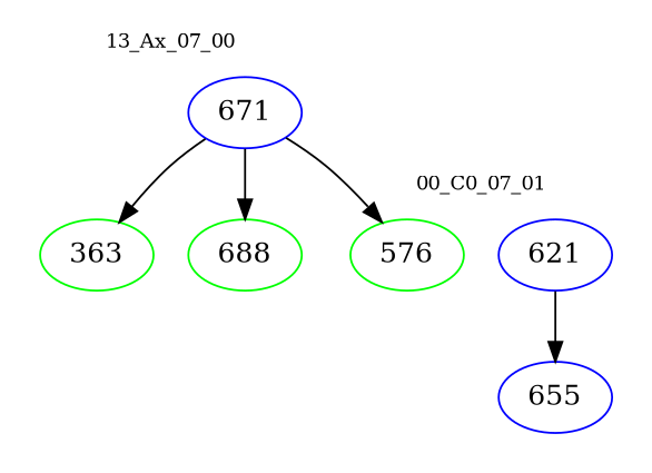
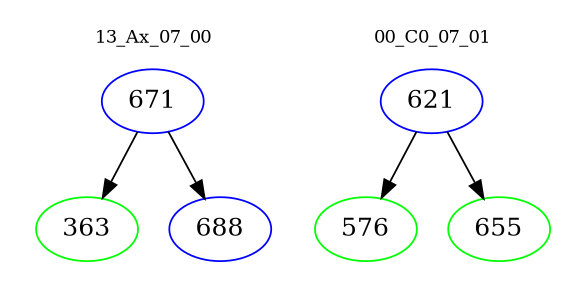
  digraph {
    node [color=blue]
    edge [color=black]
    n1 [label=671]
    n2 [color=green label=363]
-   n3 [color=green label=688]
+   n3 [label=688]
    n4 [label=621]
    n5 [color=green label=576]
-   n6 [label=655]
+   n6 [color=green label=655]
    subgraph cluster_1 {
      color=white
      fontsize=10
      label="13_Ax_07_00"
      n1
      n2
      n3
    }
    subgraph cluster_2 {
      color=white
      fontsize=10
      label="00_C0_07_01"
      n4
      n5
      n6
    }
    n1 -> n2
    n1 -> n3
-   n1 -> n5
+   n4 -> n5
    n4 -> n6
  }
